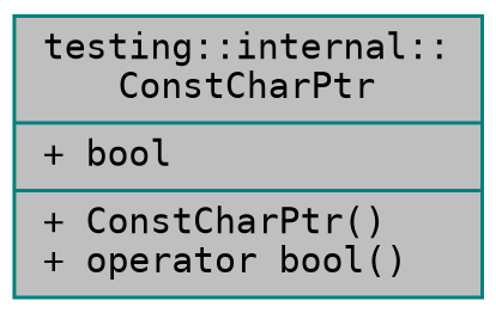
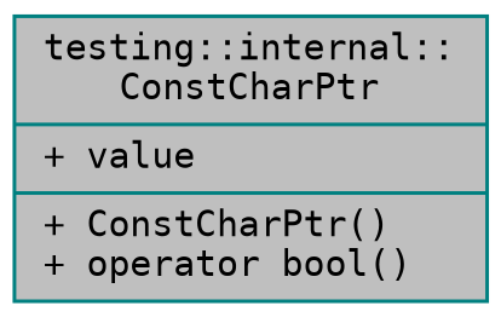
  digraph {
    fontname="DejaVu Sans Mono"
-   n1 [color=teal fillcolor=grey75 fontcolor=black fontname="DejaVu Sans Mono" fontsize=10 height=0.2 label="{testing::internal::\lConstCharPtr\n|+ bool\l|+ ConstCharPtr()\l+ operator bool()\l}" shape=record style=filled width=0.4]
+   n1 [color=teal fillcolor=grey75 fontcolor=black fontname="DejaVu Sans Mono" fontsize=10 height=0.2 label="{testing::internal::\lConstCharPtr\n|+ value\l|+ ConstCharPtr()\l+ operator bool()\l}" shape=record style=filled width=0.4]
  }
